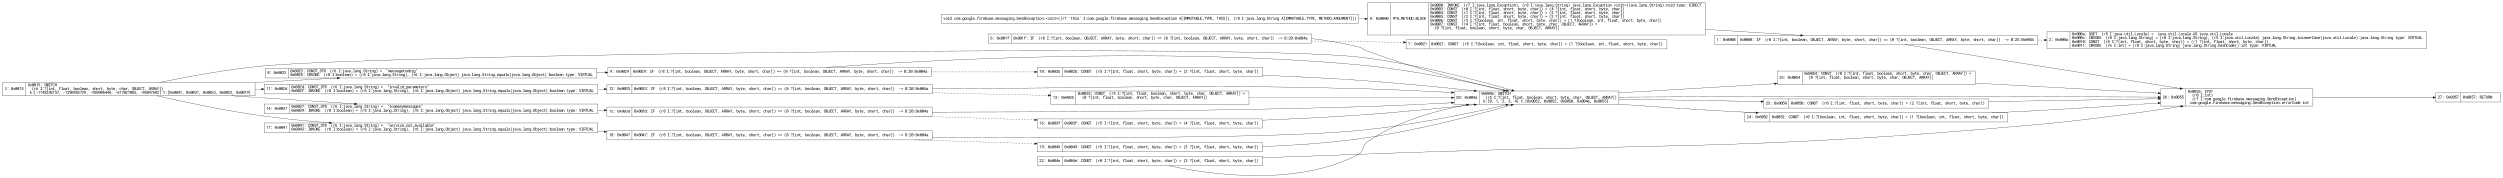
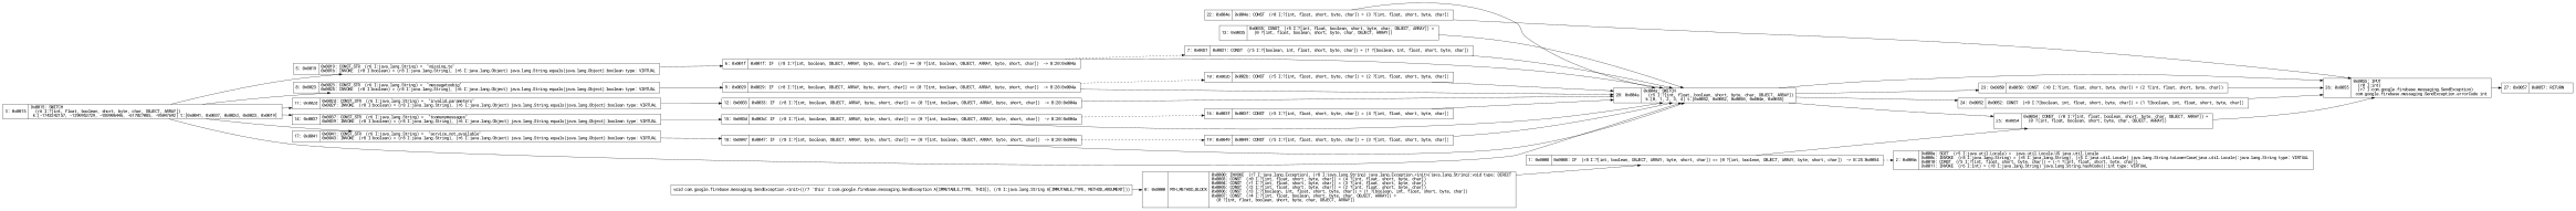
  digraph {
    fontname="Roboto Mono"
    rankdir=LR
    node [fontname="Roboto Mono" shape=record]
    edge [fontname="Roboto Mono"]
    n1 [label="{0\:\ 0x0000|MTH_METHOD_BLOCK\l|0x0000: INVOKE  (r7 I:java.lang.Exception), (r8 I:java.lang.String) java.lang.Exception.\<init\>(java.lang.String):void type: DIRECT \l0x0003: CONST  (r0 I:?[int, float, short, byte, char]) = (4 ?[int, float, short, byte, char]) \l0x0004: CONST  (r1 I:?[int, float, short, byte, char]) = (3 ?[int, float, short, byte, char]) \l0x0005: CONST  (r2 I:?[int, float, short, byte, char]) = (2 ?[int, float, short, byte, char]) \l0x0006: CONST  (r3 I:?[boolean, int, float, short, byte, char]) = (1 ?[boolean, int, float, short, byte, char]) \l0x0007: CONST  (r4 I:?[int, float, boolean, short, byte, char, OBJECT, ARRAY]) = \l  (0 ?[int, float, boolean, short, byte, char, OBJECT, ARRAY])\l \l}"]
    n2 [label="{1\:\ 0x0008|0x0008: IF  (r8 I:?[int, boolean, OBJECT, ARRAY, byte, short, char]) == (0 ?[int, boolean, OBJECT, ARRAY, byte, short, char])  \-\> B:25:0x0054 \l}"]
    n3 [label="{2\:\ 0x000a|0x000a: SGET  (r5 I:java.util.Locale) =  java.util.Locale.US java.util.Locale \l0x000c: INVOKE  (r8 I:java.lang.String) = (r8 I:java.lang.String), (r5 I:java.util.Locale) java.lang.String.toLowerCase(java.util.Locale):java.lang.String type: VIRTUAL \l0x0010: CONST  (r5 I:?[int, float, short, byte, char]) = (\-1 ?[int, float, short, byte, char]) \l0x0011: INVOKE  (r6 I:int) = (r8 I:java.lang.String) java.lang.String.hashCode():int type: VIRTUAL \l}"]
    n4 [label="{25\:\ 0x0054|0x0054: CONST  (r0 I:?[int, float, boolean, short, byte, char, OBJECT, ARRAY]) = \l  (0 ?[int, float, boolean, short, byte, char, OBJECT, ARRAY])\l \l}"]
    n5 [label="{26\:\ 0x0055|0x0055: IPUT  \l  (r0 I:int)\l  (r7 I:com.google.firebase.messaging.SendException)\l com.google.firebase.messaging.SendException.errorCode int \l}"]
    n6 [label="{3\:\ 0x0015|0x0015: SWITCH  \l  (r6 I:?[int, float, boolean, short, byte, char, OBJECT, ARRAY])\l k:[\-1743242157, \-1290953729, \-920906446, \-617027085, \-95047692] t:[0x0041, 0x0037, 0x002d, 0x0023, 0x0019] \l}"]
+   n7 [label="{5\:\ 0x0019|0x0019: CONST_STR  (r6 I:java.lang.String) =  \"missing_to\" \l0x001b: INVOKE  (r8 I:boolean) = (r8 I:java.lang.String), (r6 I:java.lang.Object) java.lang.String.equals(java.lang.Object):boolean type: VIRTUAL \l}"]
    n8 [label="{8\:\ 0x0023|0x0023: CONST_STR  (r6 I:java.lang.String) =  \"messagetoobig\" \l0x0025: INVOKE  (r8 I:boolean) = (r8 I:java.lang.String), (r6 I:java.lang.Object) java.lang.String.equals(java.lang.Object):boolean type: VIRTUAL \l}"]
    n9 [label="{11\:\ 0x002d|0x002d: CONST_STR  (r6 I:java.lang.String) =  \"invalid_parameters\" \l0x002f: INVOKE  (r8 I:boolean) = (r8 I:java.lang.String), (r6 I:java.lang.Object) java.lang.String.equals(java.lang.Object):boolean type: VIRTUAL \l}"]
    n10 [label="{14\:\ 0x0037|0x0037: CONST_STR  (r6 I:java.lang.String) =  \"toomanymessages\" \l0x0039: INVOKE  (r8 I:boolean) = (r8 I:java.lang.String), (r6 I:java.lang.Object) java.lang.String.equals(java.lang.Object):boolean type: VIRTUAL \l}"]
    n11 [label="{17\:\ 0x0041|0x0041: CONST_STR  (r6 I:java.lang.String) =  \"service_not_available\" \l0x0043: INVOKE  (r8 I:boolean) = (r8 I:java.lang.String), (r6 I:java.lang.Object) java.lang.String.equals(java.lang.Object):boolean type: VIRTUAL \l}"]
    n12 [label="{20\:\ 0x004a|0x004a: SWITCH  \l  (r5 I:?[int, float, boolean, short, byte, char, OBJECT, ARRAY])\l k:[0, 1, 2, 3, 4] t:[0x0052, 0x0052, 0x0050, 0x004e, 0x0055] \l}"]
    n13 [label="{6\:\ 0x001f|0x001f: IF  (r8 I:?[int, boolean, OBJECT, ARRAY, byte, short, char]) == (0 ?[int, boolean, OBJECT, ARRAY, byte, short, char])  \-\> B:20:0x004a \l}"]
    n14 [label="{9\:\ 0x0029|0x0029: IF  (r8 I:?[int, boolean, OBJECT, ARRAY, byte, short, char]) == (0 ?[int, boolean, OBJECT, ARRAY, byte, short, char])  \-\> B:20:0x004a \l}"]
    n15 [label="{12\:\ 0x0033|0x0033: IF  (r8 I:?[int, boolean, OBJECT, ARRAY, byte, short, char]) == (0 ?[int, boolean, OBJECT, ARRAY, byte, short, char])  \-\> B:20:0x004a \l}"]
    n16 [label="{15\:\ 0x003d|0x003d: IF  (r8 I:?[int, boolean, OBJECT, ARRAY, byte, short, char]) == (0 ?[int, boolean, OBJECT, ARRAY, byte, short, char])  \-\> B:20:0x004a \l}"]
    n17 [label="{18\:\ 0x0047|0x0047: IF  (r8 I:?[int, boolean, OBJECT, ARRAY, byte, short, char]) == (0 ?[int, boolean, OBJECT, ARRAY, byte, short, char])  \-\> B:20:0x004a \l}"]
    n18 [label="{23\:\ 0x0050|0x0050: CONST  (r0 I:?[int, float, short, byte, char]) = (2 ?[int, float, short, byte, char]) \l}"]
    n19 [label="{24\:\ 0x0052|0x0052: CONST  (r0 I:?[boolean, int, float, short, byte, char]) = (1 ?[boolean, int, float, short, byte, char]) \l}"]
    n20 [label="{7\:\ 0x0021|0x0021: CONST  (r5 I:?[boolean, int, float, short, byte, char]) = (1 ?[boolean, int, float, short, byte, char]) \l}"]
    n21 [label="{10\:\ 0x002b|0x002b: CONST  (r5 I:?[int, float, short, byte, char]) = (2 ?[int, float, short, byte, char]) \l}"]
    n22 [label="{13\:\ 0x0035|0x0035: CONST  (r5 I:?[int, float, boolean, short, byte, char, OBJECT, ARRAY]) = \l  (0 ?[int, float, boolean, short, byte, char, OBJECT, ARRAY])\l \l}"]
    n23 [label="{16\:\ 0x003f|0x003f: CONST  (r5 I:?[int, float, short, byte, char]) = (4 ?[int, float, short, byte, char]) \l}"]
    n24 [label="{19\:\ 0x0049|0x0049: CONST  (r5 I:?[int, float, short, byte, char]) = (3 ?[int, float, short, byte, char]) \l}"]
    n25 [label="{22\:\ 0x004e|0x004e: CONST  (r0 I:?[int, float, short, byte, char]) = (3 ?[int, float, short, byte, char]) \l}"]
    n26 [label="{27\:\ 0x0057|0x0057: RETURN   \l}"]
    n27 [label="{void com.google.firebase.messaging.SendException.\<init\>((r7 'this' I:com.google.firebase.messaging.SendException A[IMMUTABLE_TYPE, THIS]), (r8 I:java.lang.String A[IMMUTABLE_TYPE, METHOD_ARGUMENT])) }"]
    n1 -> n2
    n2 -> n3 [style=dashed]
-   n2 -> n5
+   n2 -> n4
    n4 -> n5
    n5 -> n26
+   n6 -> n7
    n6 -> n8
    n6 -> n9
    n6 -> n10
    n6 -> n11
    n6 -> n12
+   n7 -> n13
    n8 -> n14
    n9 -> n15
    n10 -> n16
    n11 -> n17
    n12 -> n4
    n12 -> n5
    n12 -> n18
    n12 -> n19
    n13 -> n12
    n13 -> n20 [style=dashed]
    n14 -> n12
    n14 -> n21 [style=dashed]
    n15 -> n12
-   n15 -> n22 [style=dashed]
    n16 -> n12
    n16 -> n23 [style=dashed]
    n17 -> n12
    n17 -> n24 [style=dashed]
    n18 -> n5
    n19 -> n5
+   n20 -> n12
    n21 -> n12
    n22 -> n12
    n23 -> n12
    n24 -> n12
    n25 -> n5
    n25 -> n12
    n27 -> n1
  }
